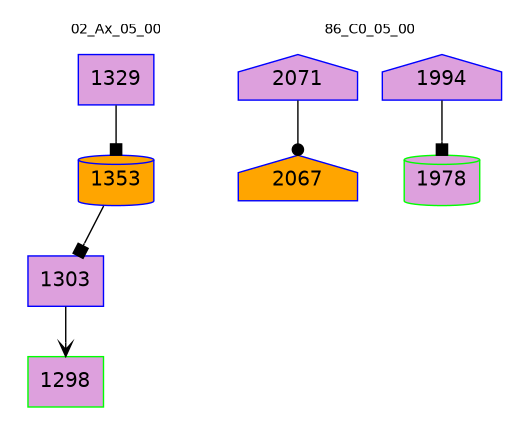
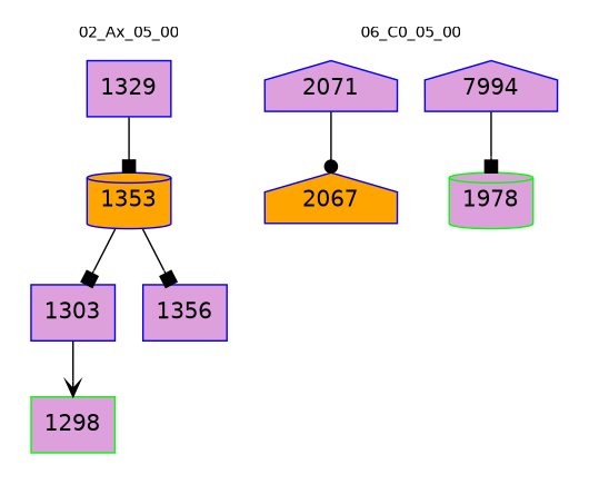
  digraph {
    fontname="DejaVu Sans"
    node [color=blue fillcolor=plum fontname="DejaVu Sans" shape=box style=filled]
    edge [arrowhead=box color=black fontname="DejaVu Sans"]
    n1 [label=1329]
    n2 [label=1303]
    n3 [fillcolor=orange label=1353 shape=cylinder]
    n4 [color=green label=1298]
-   n6 [label=1994 shape=house]
+   n5 [label=1356]
+   n6 [label=7994 shape=house]
    n7 [label=2071 shape=house]
    n8 [color=green label=1978 shape=cylinder]
    n9 [fillcolor=orange label=2067 shape=house]
    subgraph cluster_1 {
      color=white
      fontsize=10
      label="02_Ax_05_00"
      n1
      n2
      n3
      n4
+     n5
    }
    subgraph cluster_2 {
      color=white
      fontsize=10
-     label="86_C0_05_00"
+     label="06_C0_05_00"
      n6
      n7
      n8
      n9
    }
    n1 -> n3
    n2 -> n4 [arrowhead=vee]
    n3 -> n2
+   n3 -> n5
    n6 -> n8
    n7 -> n9 [arrowhead=dot]
  }
